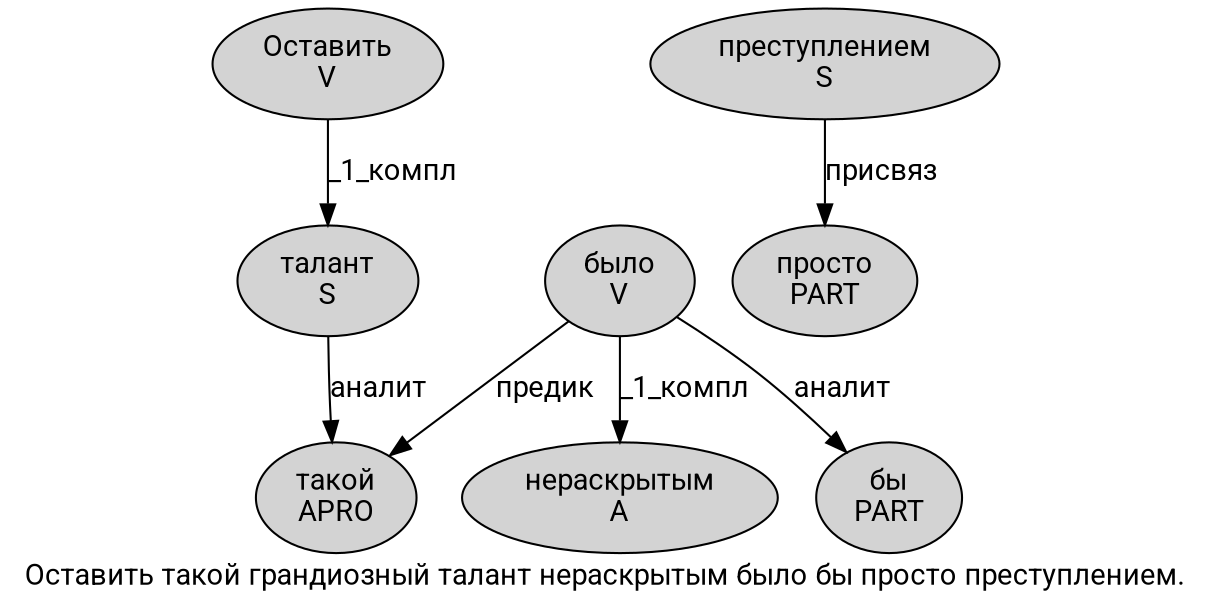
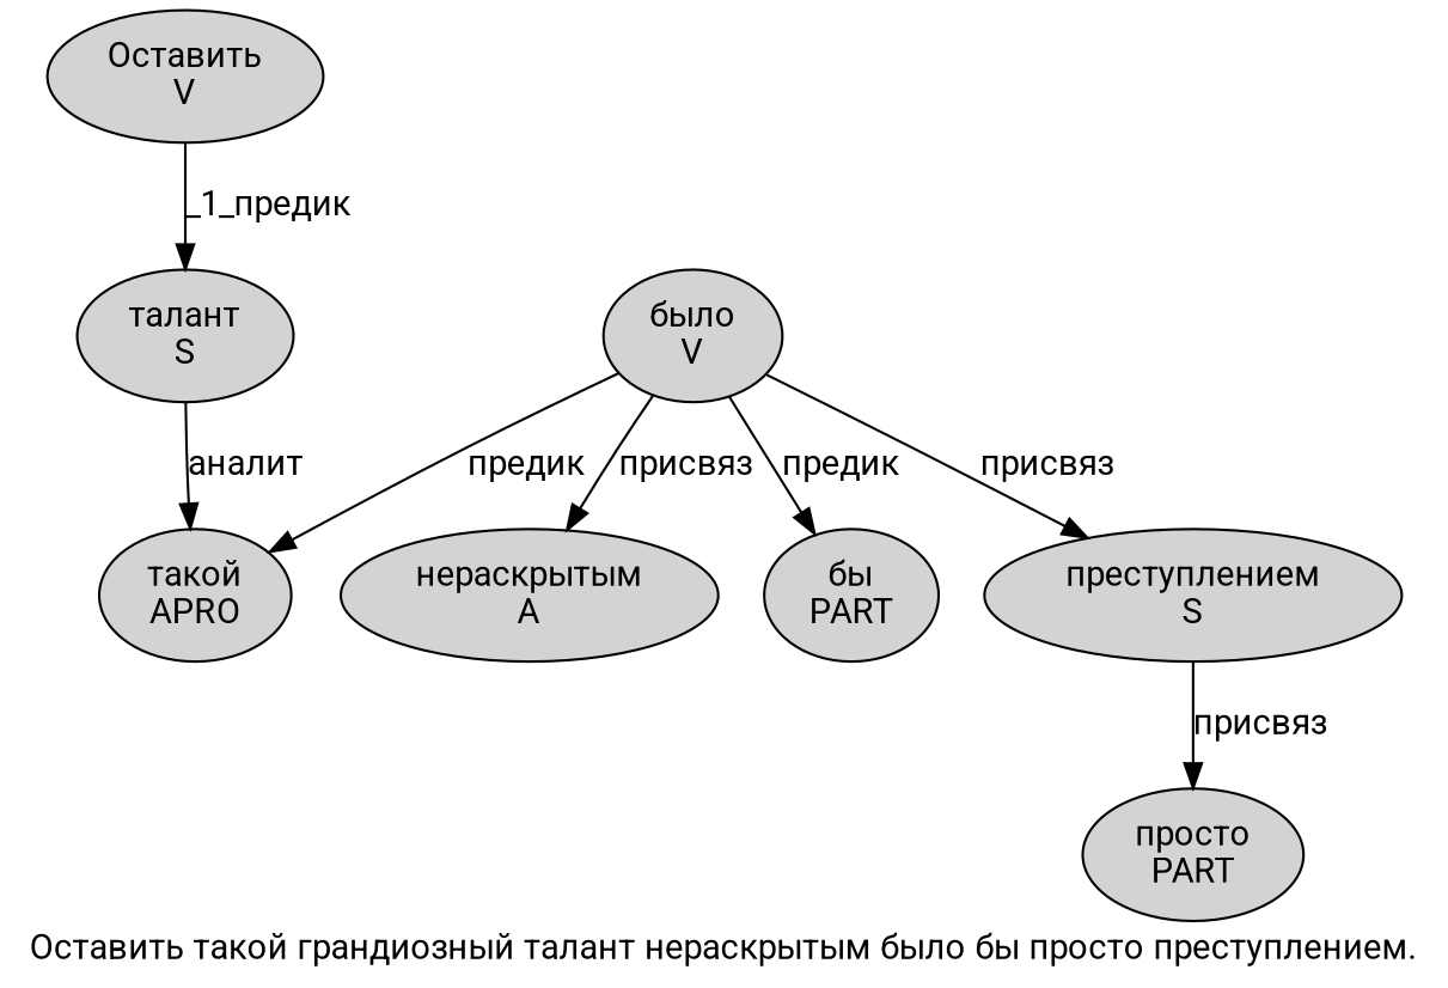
  digraph {
    fontname=Roboto
    label="Оставить такой грандиозный талант нераскрытым было бы просто преступлением."
    node [fillcolor=lightgray fontname=Roboto penwidth=1 shape=ellipse style=filled]
    edge [fontname=Roboto]
    n1 [label="Оставить\nV"]
    n2 [label="талант\nS"]
    n3 [label="такой\nAPRO"]
    n4 [label="нераскрытым\nA"]
    n5 [label="было\nV"]
    n6 [label="бы\nPART"]
    n7 [label="преступлением\nS"]
    n8 [label="просто\nPART"]
-   n1 -> n2 [label="_1_компл"]
+   n1 -> n2 [label="_1_предик"]
    n2 -> n3 [label="аналит"]
    n5 -> n3 [label="предик"]
-   n5 -> n4 [label="_1_компл"]
-   n5 -> n6 [label="аналит"]
+   n5 -> n4 [label="присвяз"]
+   n5 -> n6 [label="предик"]
+   n5 -> n7 [label="присвяз"]
    n7 -> n8 [label="присвяз"]
  }
